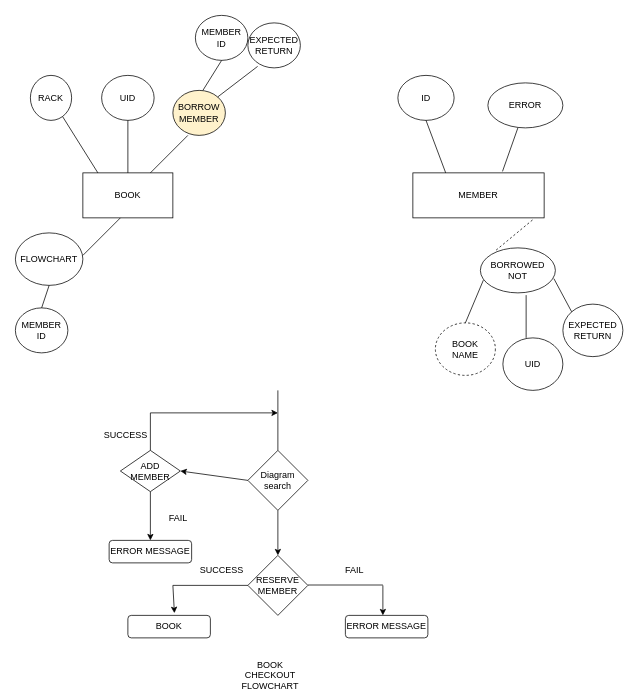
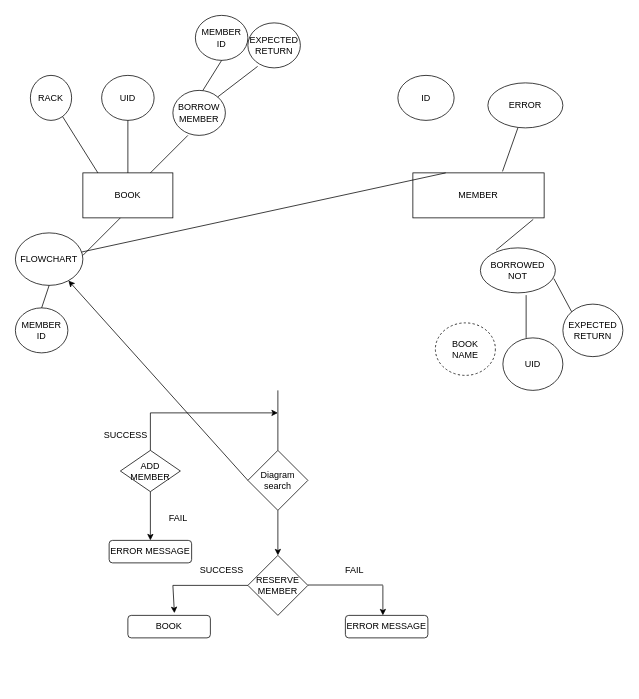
  <mxCell id="0" />
  <mxCell id="1" parent="0" />
  <mxCell id="2" value="BOOK" style="rounded=0;whiteSpace=wrap;html=1;" vertex="1" parent="1"><mxGeometry x="110" y="230" width="120" height="60" as="geometry" /></mxCell>
  <mxCell id="3" value="RACK" style="ellipse;whiteSpace=wrap;html=1;" vertex="1" parent="1"><mxGeometry x="40" y="100" width="55" height="60" as="geometry" /></mxCell>
  <mxCell id="4" value="UID" style="ellipse;whiteSpace=wrap;html=1;" vertex="1" parent="1"><mxGeometry x="135" y="100" width="70" height="60" as="geometry" /></mxCell>
- <mxCell id="5" value="BORROW&lt;br&gt;MEMBER" style="ellipse;whiteSpace=wrap;html=1;fillColor=#fff2cc;" vertex="1" parent="1"><mxGeometry x="230" y="120" width="70" height="60" as="geometry" /></mxCell>
+ <mxCell id="5" value="BORROW&lt;br&gt;MEMBER" style="ellipse;whiteSpace=wrap;html=1;" vertex="1" parent="1"><mxGeometry x="230" y="120" width="70" height="60" as="geometry" /></mxCell>
  <mxCell id="6" value="FLOWCHART" style="ellipse;whiteSpace=wrap;html=1;" vertex="1" parent="1"><mxGeometry x="20" y="310" width="90" height="70" as="geometry" /></mxCell>
  <mxCell id="7" value="" style="endArrow=none;html=1;" edge="1" parent="1"><mxGeometry width="50" height="50" relative="1" as="geometry"><mxPoint x="200" y="230" as="sourcePoint" /><mxPoint x="250" y="180" as="targetPoint" /></mxGeometry></mxCell>
  <mxCell id="8" value="" style="endArrow=none;html=1;entryX=0.5;entryY=1;entryDx=0;entryDy=0;exitX=0.5;exitY=0;exitDx=0;exitDy=0;" edge="1" parent="1" source="2" target="4"><mxGeometry width="50" height="50" relative="1" as="geometry"><mxPoint x="160" y="220" as="sourcePoint" /><mxPoint x="185" y="170" as="targetPoint" /></mxGeometry></mxCell>
  <mxCell id="9" value="" style="endArrow=none;html=1;exitX=0.5;exitY=0;exitDx=0;exitDy=0;" edge="1" parent="1" target="3"><mxGeometry width="50" height="50" relative="1" as="geometry"><mxPoint x="130" y="230" as="sourcePoint" /><mxPoint x="130" y="160" as="targetPoint" /></mxGeometry></mxCell>
  <mxCell id="10" value="" style="endArrow=none;html=1;" edge="1" parent="1"><mxGeometry width="50" height="50" relative="1" as="geometry"><mxPoint x="110" y="340" as="sourcePoint" /><mxPoint x="160" y="290" as="targetPoint" /></mxGeometry></mxCell>
  <mxCell id="11" value="MEMBER&lt;br&gt;ID" style="ellipse;whiteSpace=wrap;html=1;" vertex="1" parent="1"><mxGeometry x="260" width="70" height="60" as="geometry" y="20" /></mxCell>
  <mxCell id="12" value="EXPECTED&lt;br&gt;RETURN" style="ellipse;whiteSpace=wrap;html=1;" vertex="1" parent="1"><mxGeometry x="330" y="30" width="70" height="60" as="geometry" /></mxCell>
  <mxCell id="13" value="MEMBER&lt;br&gt;ID" style="ellipse;whiteSpace=wrap;html=1;" vertex="1" parent="1"><mxGeometry x="20" y="410" width="70" height="60" as="geometry" /></mxCell>
  <mxCell id="14" value="" style="endArrow=none;html=1;exitX=0.5;exitY=1;exitDx=0;exitDy=0;entryX=0.5;entryY=0;entryDx=0;entryDy=0;" edge="1" parent="1" source="6" target="13"><mxGeometry width="50" height="50" relative="1" as="geometry"><mxPoint x="300" y="160" as="sourcePoint" /><mxPoint x="340" y="120" as="targetPoint" /></mxGeometry></mxCell>
  <mxCell id="15" value="" style="endArrow=none;html=1;exitX=1;exitY=0;exitDx=0;exitDy=0;entryX=0.186;entryY=0.967;entryDx=0;entryDy=0;entryPerimeter=0;" edge="1" parent="1" source="5" target="12"><mxGeometry width="50" height="50" relative="1" as="geometry"><mxPoint x="290" y="120" as="sourcePoint" /><mxPoint x="330" y="100" as="targetPoint" /></mxGeometry></mxCell>
  <mxCell id="16" value="" style="endArrow=none;html=1;entryX=0.5;entryY=1;entryDx=0;entryDy=0;" edge="1" parent="1" target="11"><mxGeometry width="50" height="50" relative="1" as="geometry"><mxPoint x="270" y="120" as="sourcePoint" /><mxPoint x="313.27" y="79.23" as="targetPoint" /></mxGeometry></mxCell>
  <mxCell id="17" value="MEMBER" style="rounded=0;whiteSpace=wrap;html=1;" vertex="1" parent="1"><mxGeometry x="550" y="230" width="175" height="60" as="geometry" /></mxCell>
  <mxCell id="18" value="ID" style="ellipse;whiteSpace=wrap;html=1;" vertex="1" parent="1"><mxGeometry x="530" y="100" width="75" height="60" as="geometry" /></mxCell>
  <mxCell id="19" value="ERROR" style="ellipse;whiteSpace=wrap;html=1;" vertex="1" parent="1"><mxGeometry x="650" y="110" width="100" height="60" as="geometry" /></mxCell>
  <mxCell id="20" value="BORROWED&lt;br&gt;NOT" style="ellipse;whiteSpace=wrap;html=1;" vertex="1" parent="1"><mxGeometry x="640" y="330" width="100" height="60" as="geometry" /></mxCell>
  <mxCell id="21" value="BOOK&lt;br&gt;NAME" style="ellipse;whiteSpace=wrap;html=1;dashed=1;" vertex="1" parent="1"><mxGeometry x="580" y="430" width="80" height="70" as="geometry" /></mxCell>
  <mxCell id="22" value="UID" style="ellipse;whiteSpace=wrap;html=1;" vertex="1" parent="1"><mxGeometry x="670" y="450" width="80" height="70" as="geometry" /></mxCell>
  <mxCell id="23" value="EXPECTED&lt;br&gt;RETURN" style="ellipse;whiteSpace=wrap;html=1;" vertex="1" parent="1"><mxGeometry x="750" y="405" width="80" height="70" as="geometry" /></mxCell>
  <mxCell id="24" value="" style="endArrow=none;html=1;exitX=0.683;exitY=-0.033;exitDx=0;exitDy=0;exitPerimeter=0;" edge="1" parent="1" source="17"><mxGeometry width="50" height="50" relative="1" as="geometry"><mxPoint x="640" y="220" as="sourcePoint" /><mxPoint x="690" y="170" as="targetPoint" /></mxGeometry></mxCell>
- <mxCell id="25" value="" style="endArrow=none;html=1;entryX=0.5;entryY=1;entryDx=0;entryDy=0;exitX=0.25;exitY=0;exitDx=0;exitDy=0;" edge="1" parent="1" source="17" target="18"><mxGeometry width="50" height="50" relative="1" as="geometry"><mxPoint x="580" y="220" as="sourcePoint" /><mxPoint x="630" y="171.98" as="targetPoint" /></mxGeometry></mxCell>
- <mxCell id="26" value="" style="endArrow=none;html=1;entryX=0.04;entryY=0.717;entryDx=0;entryDy=0;exitX=0.5;exitY=0;exitDx=0;exitDy=0;entryPerimeter=0;" edge="1" parent="1" source="21" target="20"><mxGeometry width="50" height="50" relative="1" as="geometry"><mxPoint x="600" y="360" as="sourcePoint" /><mxPoint x="600" y="290" as="targetPoint" /><Array as="points" /></mxGeometry></mxCell>
- <mxCell id="27" value="" style="endArrow=none;html=1;exitX=0.21;exitY=0.05;exitDx=0;exitDy=0;exitPerimeter=0;entryX=0.917;entryY=1.033;entryDx=0;entryDy=0;entryPerimeter=0;dashed=1;" edge="1" parent="1" source="20" target="17"><mxGeometry width="50" height="50" relative="1" as="geometry"><mxPoint x="660" y="330" as="sourcePoint" /><mxPoint x="660" y="300" as="targetPoint" /></mxGeometry></mxCell>
+ <mxCell id="25" value="" style="endArrow=none;html=1;exitX=0.25;exitY=0;exitDx=0;exitDy=0;" edge="1" parent="1" source="17" target="6"><mxGeometry width="50" height="50" relative="1" as="geometry"><mxPoint x="580" y="220" as="sourcePoint" /><mxPoint x="630" y="171.98" as="targetPoint" /></mxGeometry></mxCell>
+ <mxCell id="27" value="" style="endArrow=none;html=1;exitX=0.21;exitY=0.05;exitDx=0;exitDy=0;exitPerimeter=0;entryX=0.917;entryY=1.033;entryDx=0;entryDy=0;entryPerimeter=0;" edge="1" parent="1" source="20" target="17"><mxGeometry width="50" height="50" relative="1" as="geometry"><mxPoint x="660" y="330" as="sourcePoint" /><mxPoint x="660" y="300" as="targetPoint" /></mxGeometry></mxCell>
  <mxCell id="28" value="" style="endArrow=none;html=1;entryX=0.61;entryY=1.05;entryDx=0;entryDy=0;entryPerimeter=0;" edge="1" parent="1" target="20"><mxGeometry width="50" height="50" relative="1" as="geometry"><mxPoint x="701" y="450" as="sourcePoint" /><mxPoint x="699.5" y="419.49" as="targetPoint" /></mxGeometry></mxCell>
  <mxCell id="29" value="" style="endArrow=none;html=1;entryX=0.98;entryY=0.683;entryDx=0;entryDy=0;entryPerimeter=0;exitX=0;exitY=0;exitDx=0;exitDy=0;" edge="1" parent="1" source="23" target="20"><mxGeometry width="50" height="50" relative="1" as="geometry"><mxPoint x="711" y="460" as="sourcePoint" /><mxPoint x="760" y="380" as="targetPoint" /></mxGeometry></mxCell>
  <mxCell id="30" value="Diagram&lt;br&gt;search" style="rhombus;whiteSpace=wrap;html=1;" vertex="1" parent="1"><mxGeometry x="330" y="600" width="80" height="80" as="geometry" /></mxCell>
  <mxCell id="31" value="ADD&lt;br&gt;MEMBER" style="rhombus;whiteSpace=wrap;html=1;" vertex="1" parent="1"><mxGeometry x="160" y="600" width="80" height="55" as="geometry" /></mxCell>
  <mxCell id="32" value="RESERVE&lt;br&gt;MEMBER" style="rhombus;whiteSpace=wrap;html=1;" vertex="1" parent="1"><mxGeometry x="330" y="740" width="80" height="80" as="geometry" /></mxCell>
  <mxCell id="33" value="BOOK" style="rounded=1;whiteSpace=wrap;html=1;" vertex="1" parent="1"><mxGeometry x="170" y="820" width="110" height="30" as="geometry" /></mxCell>
  <mxCell id="34" value="&lt;span&gt;ERROR MESSAGE&lt;/span&gt;" style="rounded=1;whiteSpace=wrap;html=1;" vertex="1" parent="1"><mxGeometry x="460" y="820" width="110" height="30" as="geometry" /></mxCell>
  <mxCell id="35" value="ERROR MESSAGE" style="rounded=1;whiteSpace=wrap;html=1;" vertex="1" parent="1"><mxGeometry x="145" y="720" width="110" height="30" as="geometry" /></mxCell>
  <mxCell id="36" value="" style="endArrow=classic;html=1;exitX=0.5;exitY=1;exitDx=0;exitDy=0;" edge="1" parent="1" source="30"><mxGeometry width="50" height="50" relative="1" as="geometry"><mxPoint x="400" y="680" as="sourcePoint" /><mxPoint x="370" y="740" as="targetPoint" /></mxGeometry></mxCell>
- <mxCell id="37" value="" style="endArrow=classic;html=1;exitX=0;exitY=0.5;exitDx=0;exitDy=0;entryX=1;entryY=0.5;entryDx=0;entryDy=0;" edge="1" parent="1" source="30" target="31"><mxGeometry width="50" height="50" relative="1" as="geometry"><mxPoint x="330" y="660" as="sourcePoint" /><mxPoint x="330" y="720" as="targetPoint" /></mxGeometry></mxCell>
+ <mxCell id="37" value="" style="endArrow=classic;html=1;exitX=0;exitY=0.5;exitDx=0;exitDy=0;" edge="1" parent="1" source="30" target="6"><mxGeometry width="50" height="50" relative="1" as="geometry"><mxPoint x="330" y="660" as="sourcePoint" /><mxPoint x="330" y="720" as="targetPoint" /></mxGeometry></mxCell>
  <mxCell id="38" value="" style="endArrow=classic;html=1;exitX=0.5;exitY=1;exitDx=0;exitDy=0;entryX=0.5;entryY=0;entryDx=0;entryDy=0;" edge="1" parent="1" source="31" target="35"><mxGeometry width="50" height="50" relative="1" as="geometry"><mxPoint x="290" y="700" as="sourcePoint" /><mxPoint x="200" y="700" as="targetPoint" /></mxGeometry></mxCell>
  <mxCell id="39" value="" style="endArrow=none;html=1;exitX=0.5;exitY=0;exitDx=0;exitDy=0;" edge="1" parent="1" source="30"><mxGeometry width="50" height="50" relative="1" as="geometry"><mxPoint x="370" y="590" as="sourcePoint" /><mxPoint x="370" y="520" as="targetPoint" /></mxGeometry></mxCell>
  <mxCell id="40" value="" style="endArrow=classic;html=1;" edge="1" parent="1"><mxGeometry width="50" height="50" relative="1" as="geometry"><mxPoint x="200" y="550" as="sourcePoint" /><mxPoint x="370" y="550" as="targetPoint" /></mxGeometry></mxCell>
  <mxCell id="41" value="" style="endArrow=none;html=1;exitX=0.5;exitY=0;exitDx=0;exitDy=0;" edge="1" parent="1" source="31"><mxGeometry width="50" height="50" relative="1" as="geometry"><mxPoint x="180" y="620" as="sourcePoint" /><mxPoint x="200" y="550" as="targetPoint" /></mxGeometry></mxCell>
  <mxCell id="42" value="" style="endArrow=none;html=1;entryX=0;entryY=0.5;entryDx=0;entryDy=0;" edge="1" parent="1" target="32"><mxGeometry width="50" height="50" relative="1" as="geometry"><mxPoint x="230" y="780" as="sourcePoint" /><mxPoint x="320" y="780" as="targetPoint" /></mxGeometry></mxCell>
  <mxCell id="43" value="" style="endArrow=classic;html=1;entryX=0.564;entryY=-0.1;entryDx=0;entryDy=0;entryPerimeter=0;" edge="1" parent="1" target="33"><mxGeometry width="50" height="50" relative="1" as="geometry"><mxPoint x="230" y="780" as="sourcePoint" /><mxPoint x="165" y="780" as="targetPoint" /></mxGeometry></mxCell>
  <mxCell id="44" value="" style="endArrow=none;html=1;entryX=0;entryY=0.5;entryDx=0;entryDy=0;" edge="1" parent="1"><mxGeometry width="50" height="50" relative="1" as="geometry"><mxPoint x="410" y="779.5" as="sourcePoint" /><mxPoint x="510" y="779.5" as="targetPoint" /></mxGeometry></mxCell>
  <mxCell id="45" value="" style="endArrow=classic;html=1;" edge="1" parent="1"><mxGeometry width="50" height="50" relative="1" as="geometry"><mxPoint x="510" y="780" as="sourcePoint" /><mxPoint x="510" y="820" as="targetPoint" /></mxGeometry></mxCell>
  <mxCell id="46" value="FAIL" style="text;html=1;strokeColor=none;fillColor=none;align=center;verticalAlign=middle;whiteSpace=wrap;rounded=0;" vertex="1" parent="1"><mxGeometry x="205" y="680" width="65" height="20" as="geometry" /></mxCell>
  <mxCell id="47" value="SUCCESS" style="text;html=1;strokeColor=none;fillColor=none;align=center;verticalAlign=middle;whiteSpace=wrap;rounded=0;" vertex="1" parent="1"><mxGeometry x="135" y="570" width="65" height="20" as="geometry" /></mxCell>
  <mxCell id="48" value="FAIL" style="text;html=1;strokeColor=none;fillColor=none;align=center;verticalAlign=middle;whiteSpace=wrap;rounded=0;" vertex="1" parent="1"><mxGeometry x="440" y="750" width="65" height="20" as="geometry" /></mxCell>
  <mxCell id="49" value="SUCCESS" style="text;html=1;strokeColor=none;fillColor=none;align=center;verticalAlign=middle;whiteSpace=wrap;rounded=0;" vertex="1" parent="1"><mxGeometry x="262.5" y="750" width="65" height="20" as="geometry" /></mxCell>
- <mxCell id="50" value="BOOK CHECKOUT FLOWCHART" style="text;html=1;strokeColor=none;fillColor=none;align=center;verticalAlign=middle;whiteSpace=wrap;rounded=0;" vertex="1" parent="1"><mxGeometry x="340" y="890" width="40" height="20" as="geometry" /></mxCell>
